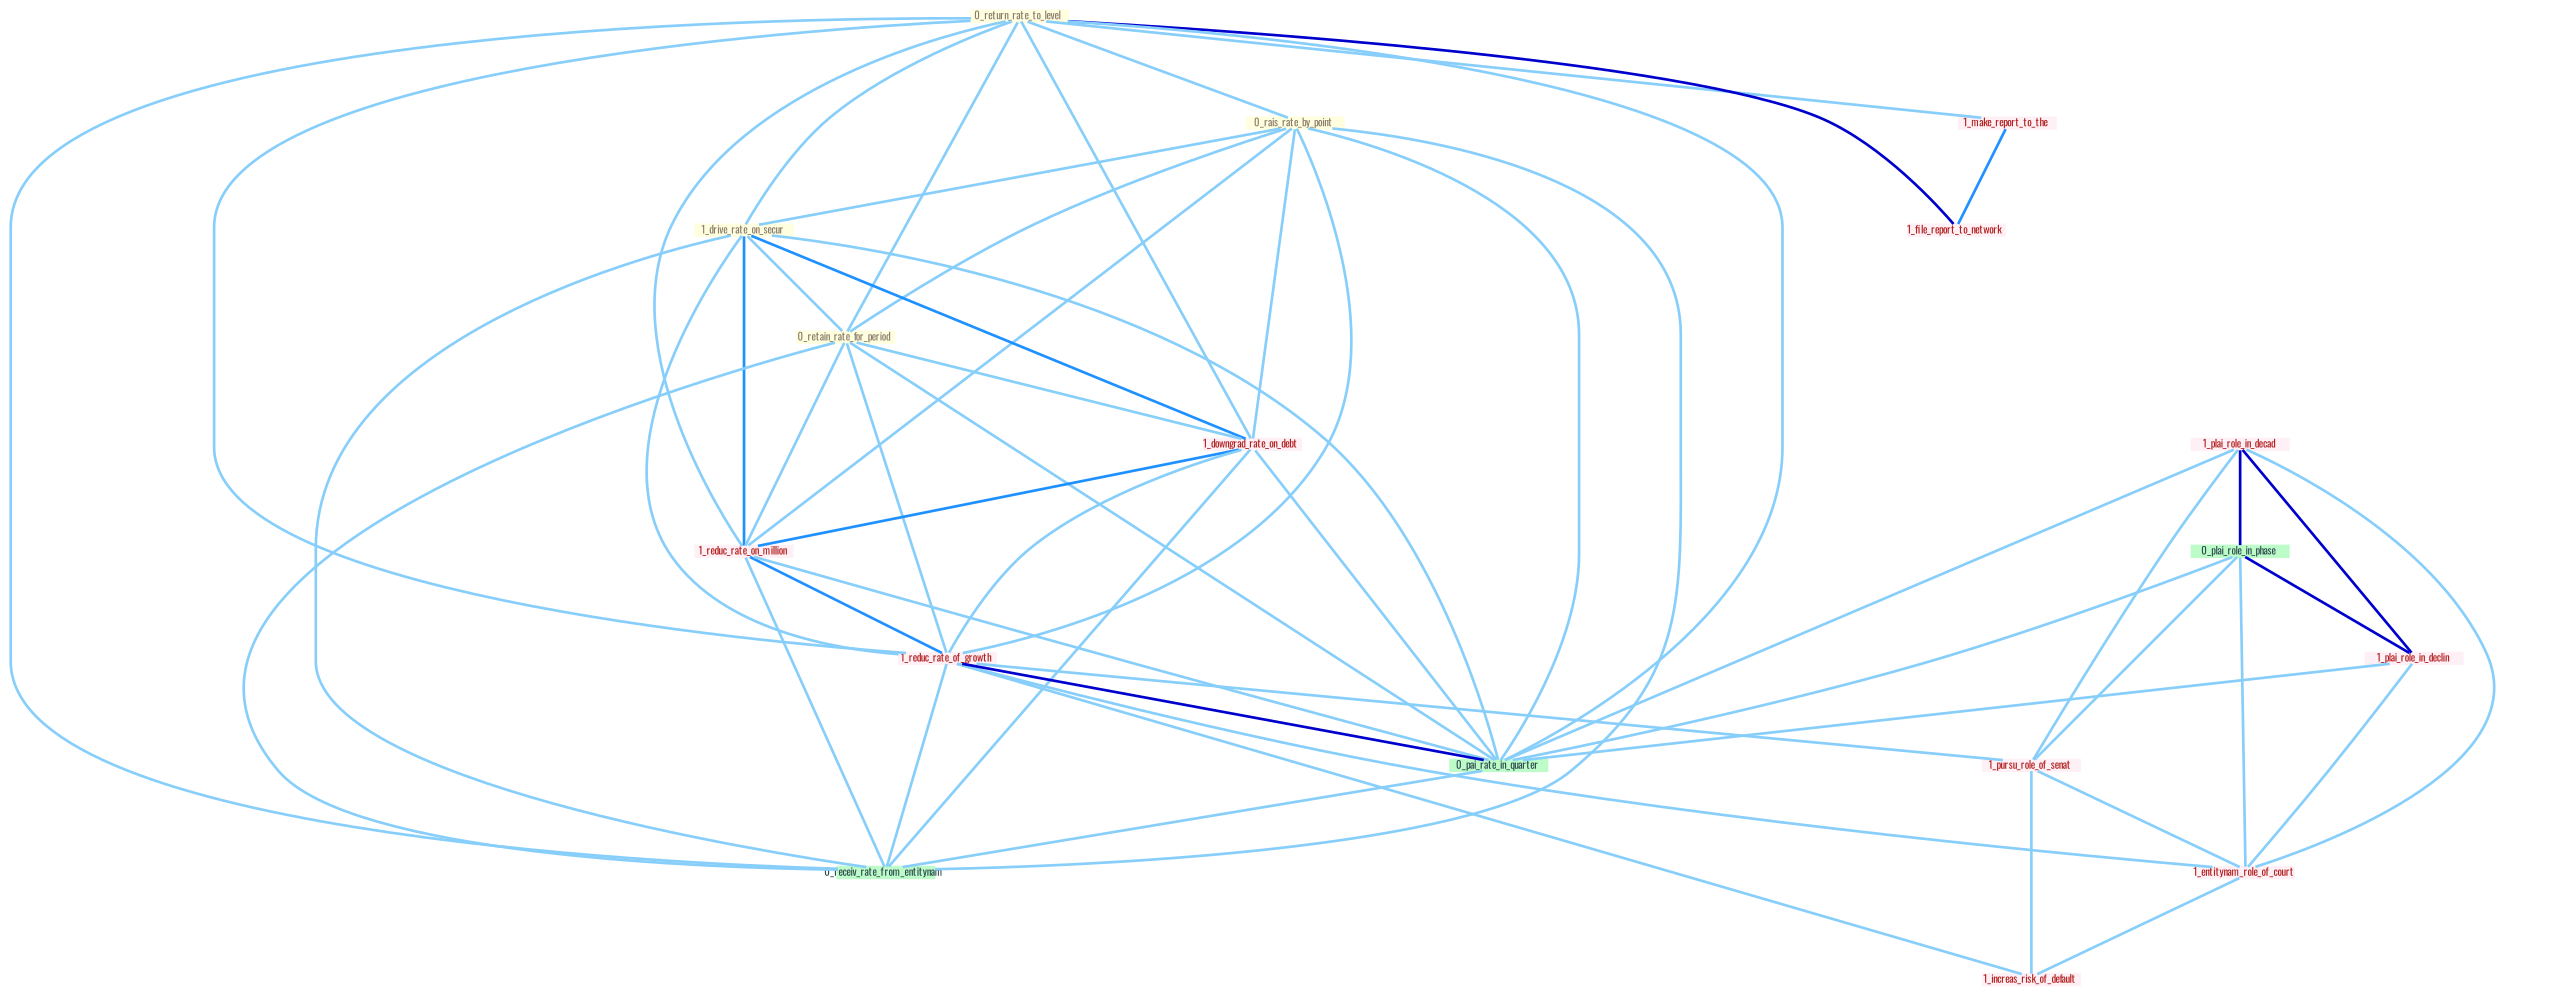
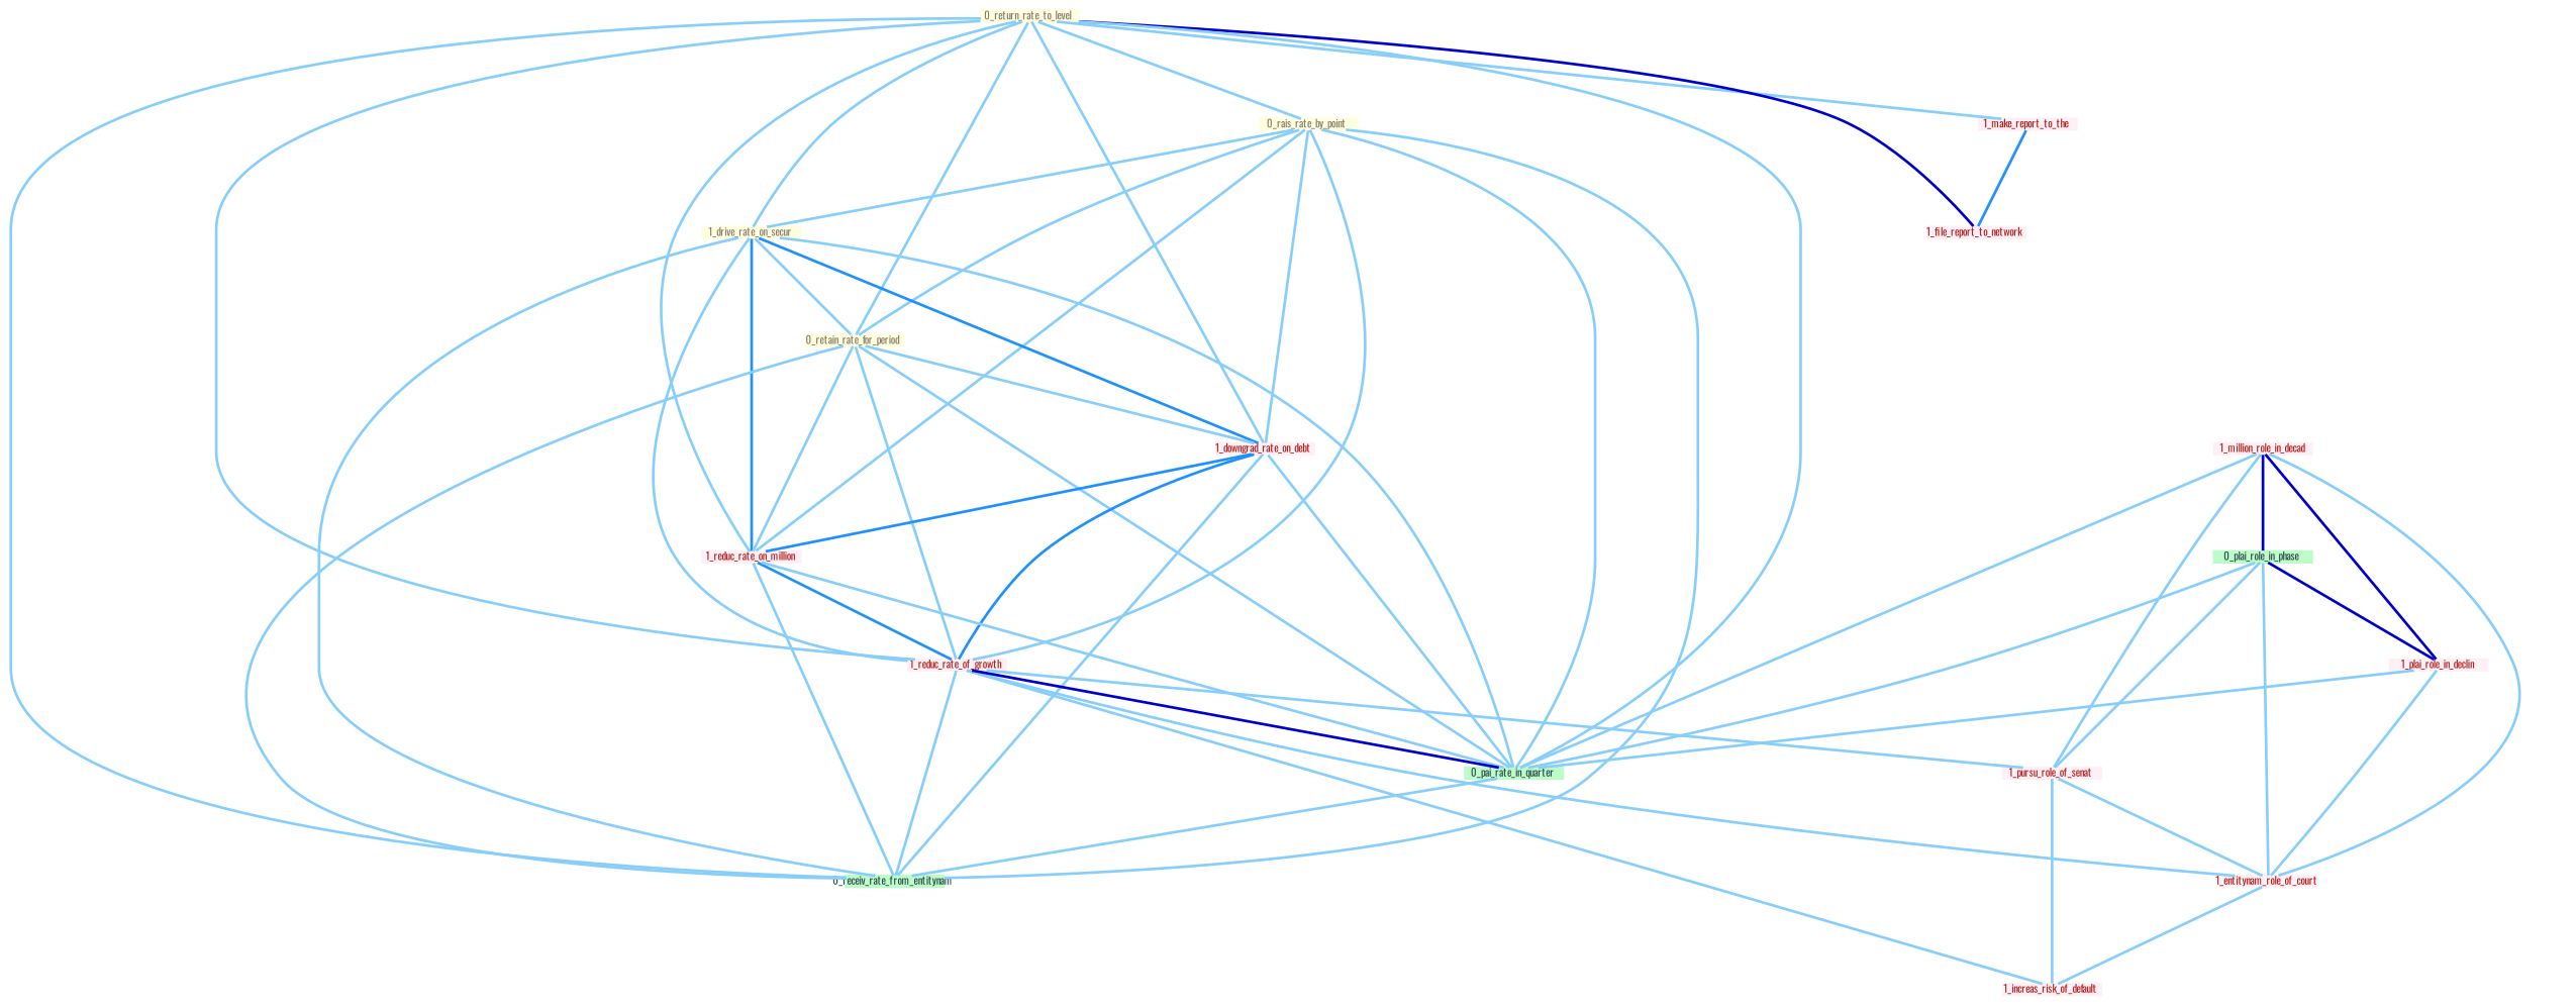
  graph {
    fontname=Oswald
    node [color="#fff0f5" fixedsize=true fontcolor="#b22222" fontname=Oswald fontsize=4 shape=polygon style=filled]
    edge [color="#87cefa" fontname=Oswald w=1]
    "0_return_rate_to_level " [color="#ffffe0" fontcolor="#8b7d6b" height=.06 width=.5]
    "0_rais_rate_by_point " [color="#ffffe0" fontcolor="#8b7d6b" height=.06 width=.5]
    "1_drive_rate_on_secur " [color="#ffffe0" fontcolor="#8b7d6b" height=.06 width=.5]
    "0_retain_rate_for_period " [color="#ffffe0" fontcolor="#8b7d6b" height=.06 width=.5]
    "1_downgrad_rate_on_debt " [height=.06 width=.5]
    "1_reduc_rate_on_million " [height=.06 width=.5]
-   "1_plai_role_in_decad " [height=.06 width=.5]
+   "1_plai_role_in_decad " [height=.06 width=.5 label="1_million_role_in_decad"]
    "1_reduc_rate_of_growth " [height=.06 width=.5]
    "1_make_report_to_the " [height=.06 width=.5]
    "1_plai_role_in_declin " [height=.06 width=.5]
    "1_pursu_role_of_senat " [height=.06 width=.5]
    "1_file_report_to_network " [height=.06 width=.5]
    "1_entitynam_role_of_court " [height=.06 width=.5]
    "1_increas_risk_of_default " [height=.06 width=.5]
    "0_pai_rate_in_quarter " [color="#BDFCC9" fontcolor="#2f4f4f" height=.06 width=.5]
    "0_receiv_rate_from_entitynam " [color="#BDFCC9" fontcolor="#2f4f4f" height=.06 width=.5]
    "0_plai_role_in_phase " [color="#BDFCC9" fontcolor="#2f4f4f" height=.06 width=.5]
    subgraph sub_1 {
      "0_return_rate_to_level "
      "0_rais_rate_by_point "
      "1_drive_rate_on_secur "
      "0_retain_rate_for_period "
    }
    subgraph sub_2 {
      "1_downgrad_rate_on_debt "
      "1_reduc_rate_on_million "
      "1_plai_role_in_decad "
      "1_reduc_rate_of_growth "
      "1_make_report_to_the "
      "1_plai_role_in_declin "
      "1_pursu_role_of_senat "
      "1_file_report_to_network "
      "1_entitynam_role_of_court "
      "1_increas_risk_of_default "
    }
    "0_return_rate_to_level " -- "0_rais_rate_by_point "
    "0_return_rate_to_level " -- "1_drive_rate_on_secur "
    "0_return_rate_to_level " -- "0_retain_rate_for_period "
    "0_return_rate_to_level " -- "1_downgrad_rate_on_debt "
    "0_return_rate_to_level " -- "1_reduc_rate_on_million "
    "0_return_rate_to_level " -- "1_reduc_rate_of_growth "
    "0_return_rate_to_level " -- "1_make_report_to_the "
    "0_return_rate_to_level " -- "1_file_report_to_network " [color="#0000cd"]
    "0_return_rate_to_level " -- "0_pai_rate_in_quarter "
    "0_return_rate_to_level " -- "0_receiv_rate_from_entitynam "
    "0_rais_rate_by_point " -- "1_drive_rate_on_secur "
    "0_rais_rate_by_point " -- "0_retain_rate_for_period "
    "0_rais_rate_by_point " -- "1_downgrad_rate_on_debt "
    "0_rais_rate_by_point " -- "1_reduc_rate_on_million "
    "0_rais_rate_by_point " -- "1_reduc_rate_of_growth "
    "0_rais_rate_by_point " -- "0_pai_rate_in_quarter "
    "0_rais_rate_by_point " -- "0_receiv_rate_from_entitynam "
    "1_drive_rate_on_secur " -- "0_retain_rate_for_period "
    "1_drive_rate_on_secur " -- "1_downgrad_rate_on_debt " [color="#1e90ff" w=2]
    "1_drive_rate_on_secur " -- "1_reduc_rate_on_million " [color="#1e90ff" w=2]
    "1_drive_rate_on_secur " -- "1_reduc_rate_of_growth "
    "1_drive_rate_on_secur " -- "0_pai_rate_in_quarter "
    "1_drive_rate_on_secur " -- "0_receiv_rate_from_entitynam "
    "0_retain_rate_for_period " -- "1_downgrad_rate_on_debt "
    "0_retain_rate_for_period " -- "1_reduc_rate_on_million "
    "0_retain_rate_for_period " -- "1_reduc_rate_of_growth "
    "0_retain_rate_for_period " -- "0_pai_rate_in_quarter "
    "0_retain_rate_for_period " -- "0_receiv_rate_from_entitynam "
    "1_downgrad_rate_on_debt " -- "1_reduc_rate_on_million " [color="#1e90ff" w=2]
-   "1_downgrad_rate_on_debt " -- "1_reduc_rate_of_growth "
+   "1_downgrad_rate_on_debt " -- "1_reduc_rate_of_growth " [color="#1e90ff"]
    "1_downgrad_rate_on_debt " -- "0_pai_rate_in_quarter "
    "1_downgrad_rate_on_debt " -- "0_receiv_rate_from_entitynam "
    "1_reduc_rate_on_million " -- "1_reduc_rate_of_growth " [color="#1e90ff" w=2]
    "1_reduc_rate_on_million " -- "0_pai_rate_in_quarter "
    "1_reduc_rate_on_million " -- "0_receiv_rate_from_entitynam "
    "1_plai_role_in_decad " -- "1_plai_role_in_declin " [color="#0000cd" w=3]
    "1_plai_role_in_decad " -- "1_pursu_role_of_senat "
    "1_plai_role_in_decad " -- "1_entitynam_role_of_court "
    "1_plai_role_in_decad " -- "0_pai_rate_in_quarter "
    "1_plai_role_in_decad " -- "0_plai_role_in_phase " [color="#0000cd" w=3]
    "1_reduc_rate_of_growth " -- "1_pursu_role_of_senat "
    "1_reduc_rate_of_growth " -- "1_entitynam_role_of_court "
    "1_reduc_rate_of_growth " -- "1_increas_risk_of_default "
    "1_reduc_rate_of_growth " -- "0_pai_rate_in_quarter " [color="#0000cd"]
    "1_reduc_rate_of_growth " -- "0_receiv_rate_from_entitynam "
    "1_make_report_to_the " -- "1_file_report_to_network " [color="#1e90ff" w=2]
    "1_plai_role_in_declin " -- "1_entitynam_role_of_court "
    "1_plai_role_in_declin " -- "0_pai_rate_in_quarter "
    "1_pursu_role_of_senat " -- "1_entitynam_role_of_court " [w=2]
    "1_pursu_role_of_senat " -- "1_increas_risk_of_default "
    "1_entitynam_role_of_court " -- "1_increas_risk_of_default "
    "0_pai_rate_in_quarter " -- "0_receiv_rate_from_entitynam "
    "0_plai_role_in_phase " -- "1_plai_role_in_declin " [color="#0000cd" w=3]
    "0_plai_role_in_phase " -- "1_pursu_role_of_senat "
    "0_plai_role_in_phase " -- "1_entitynam_role_of_court "
    "0_plai_role_in_phase " -- "0_pai_rate_in_quarter "
  }
